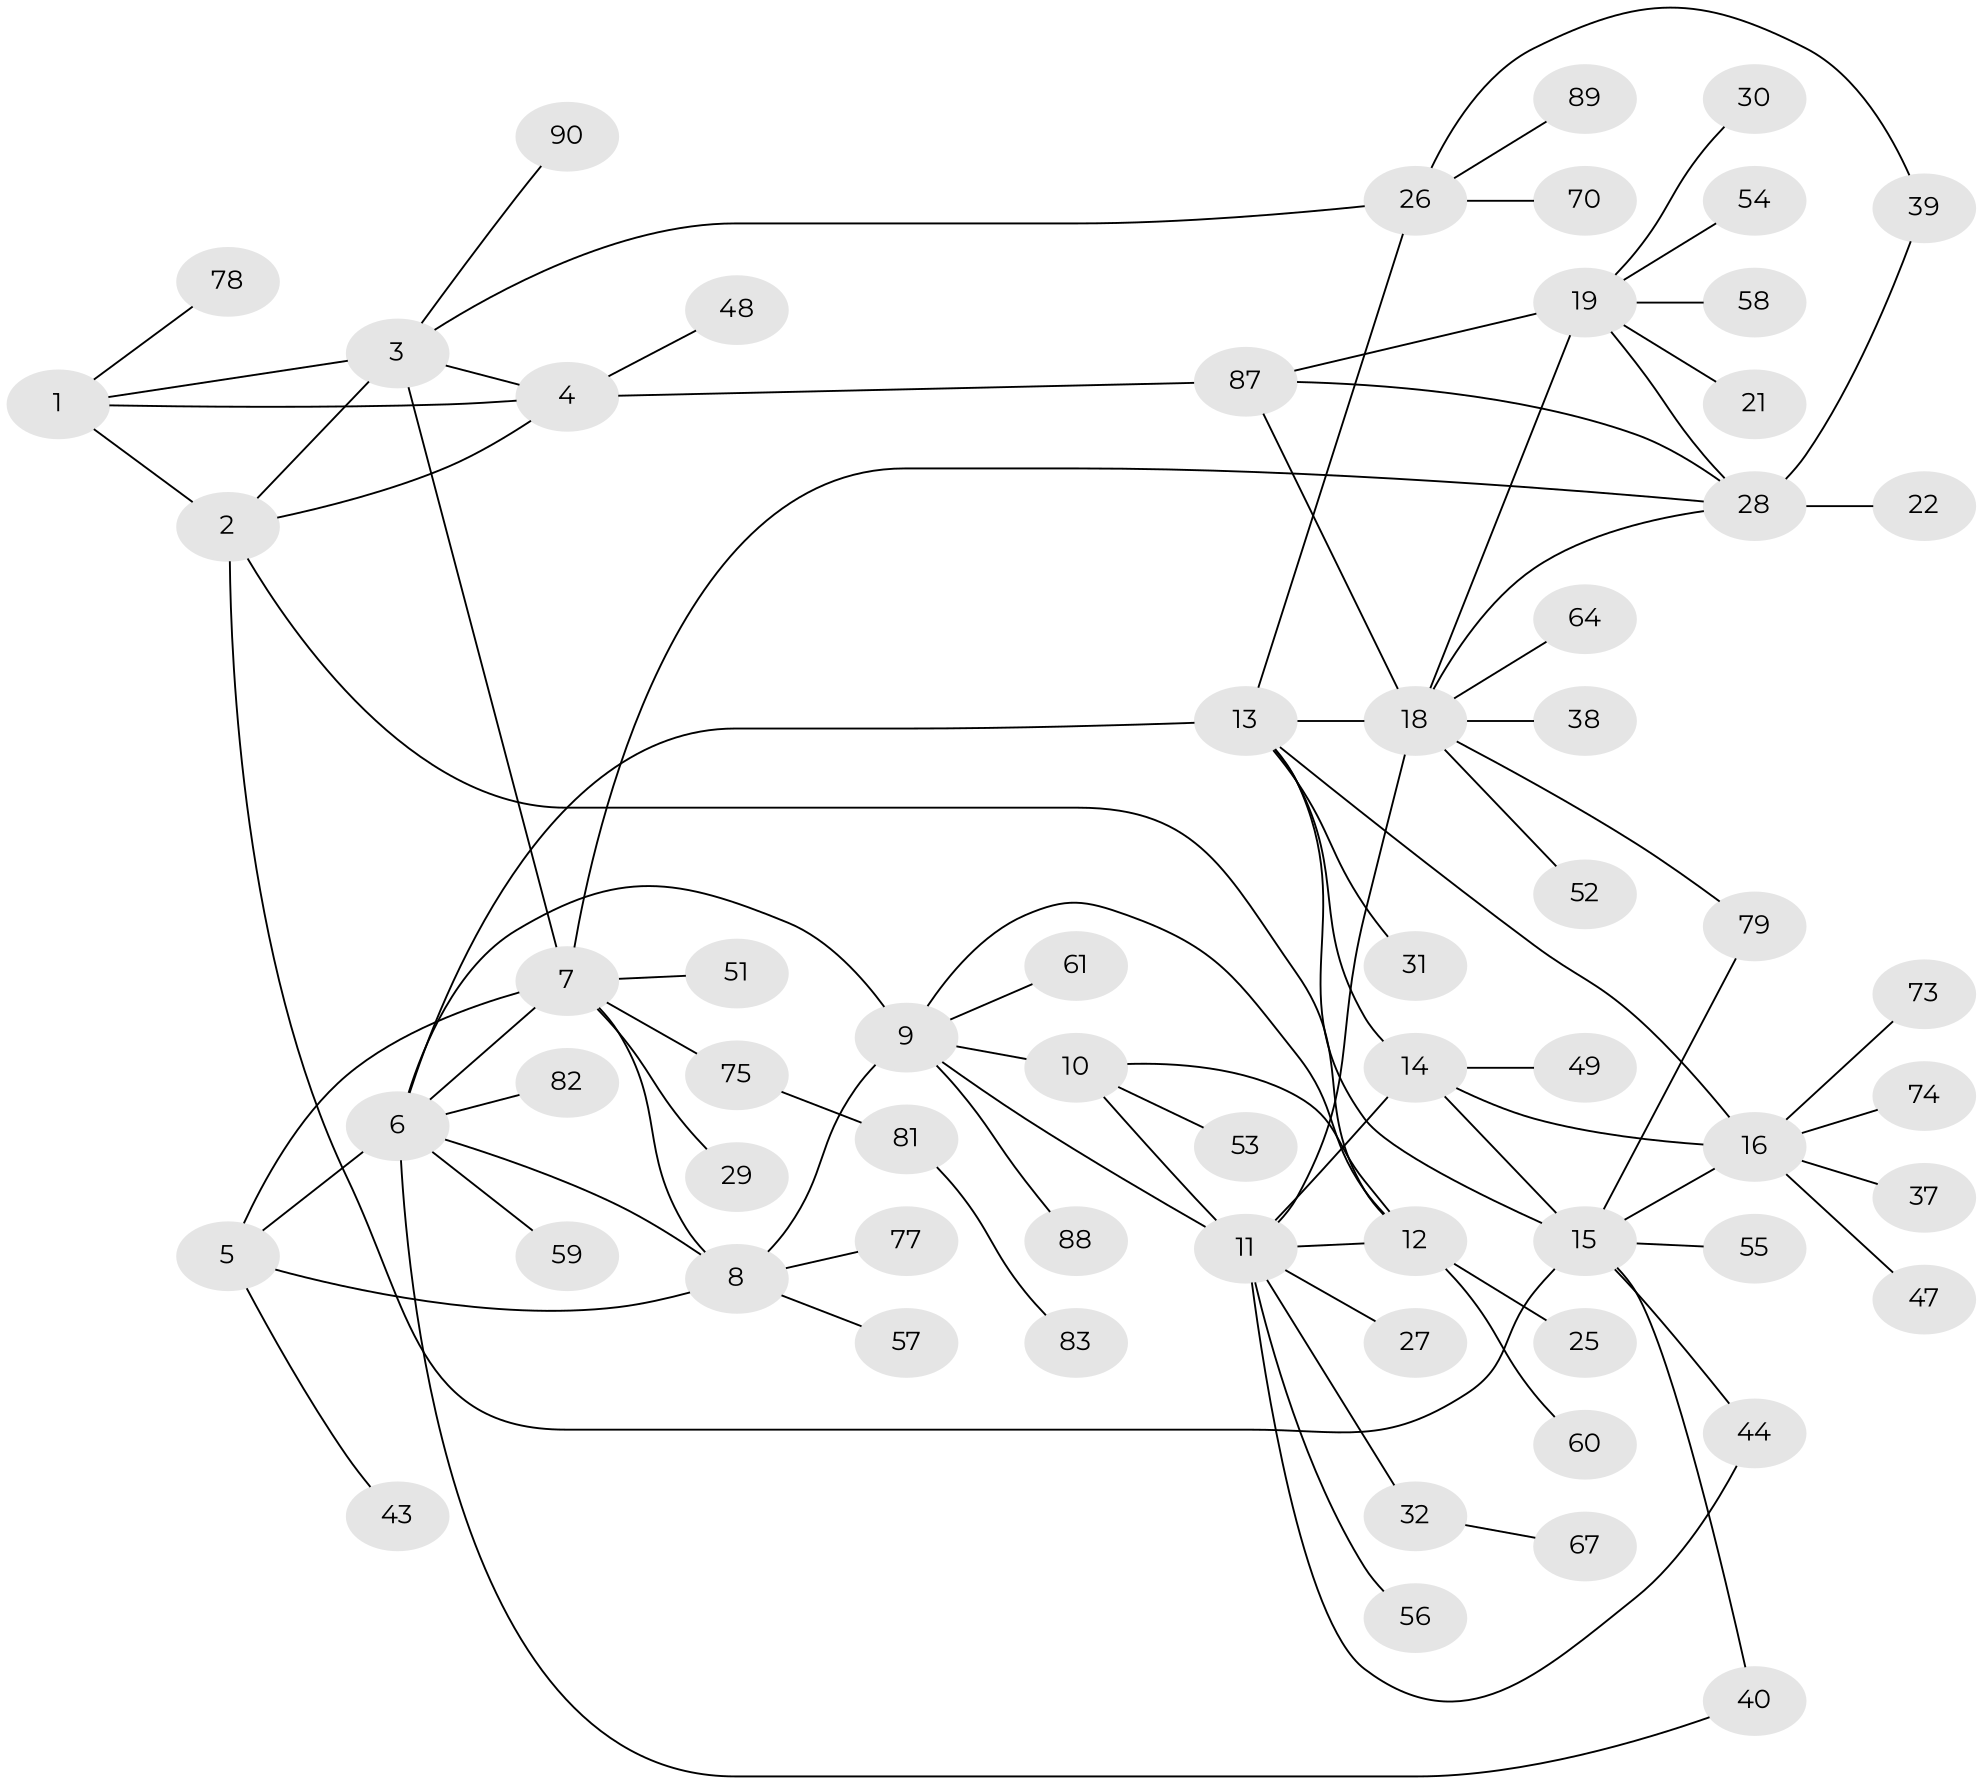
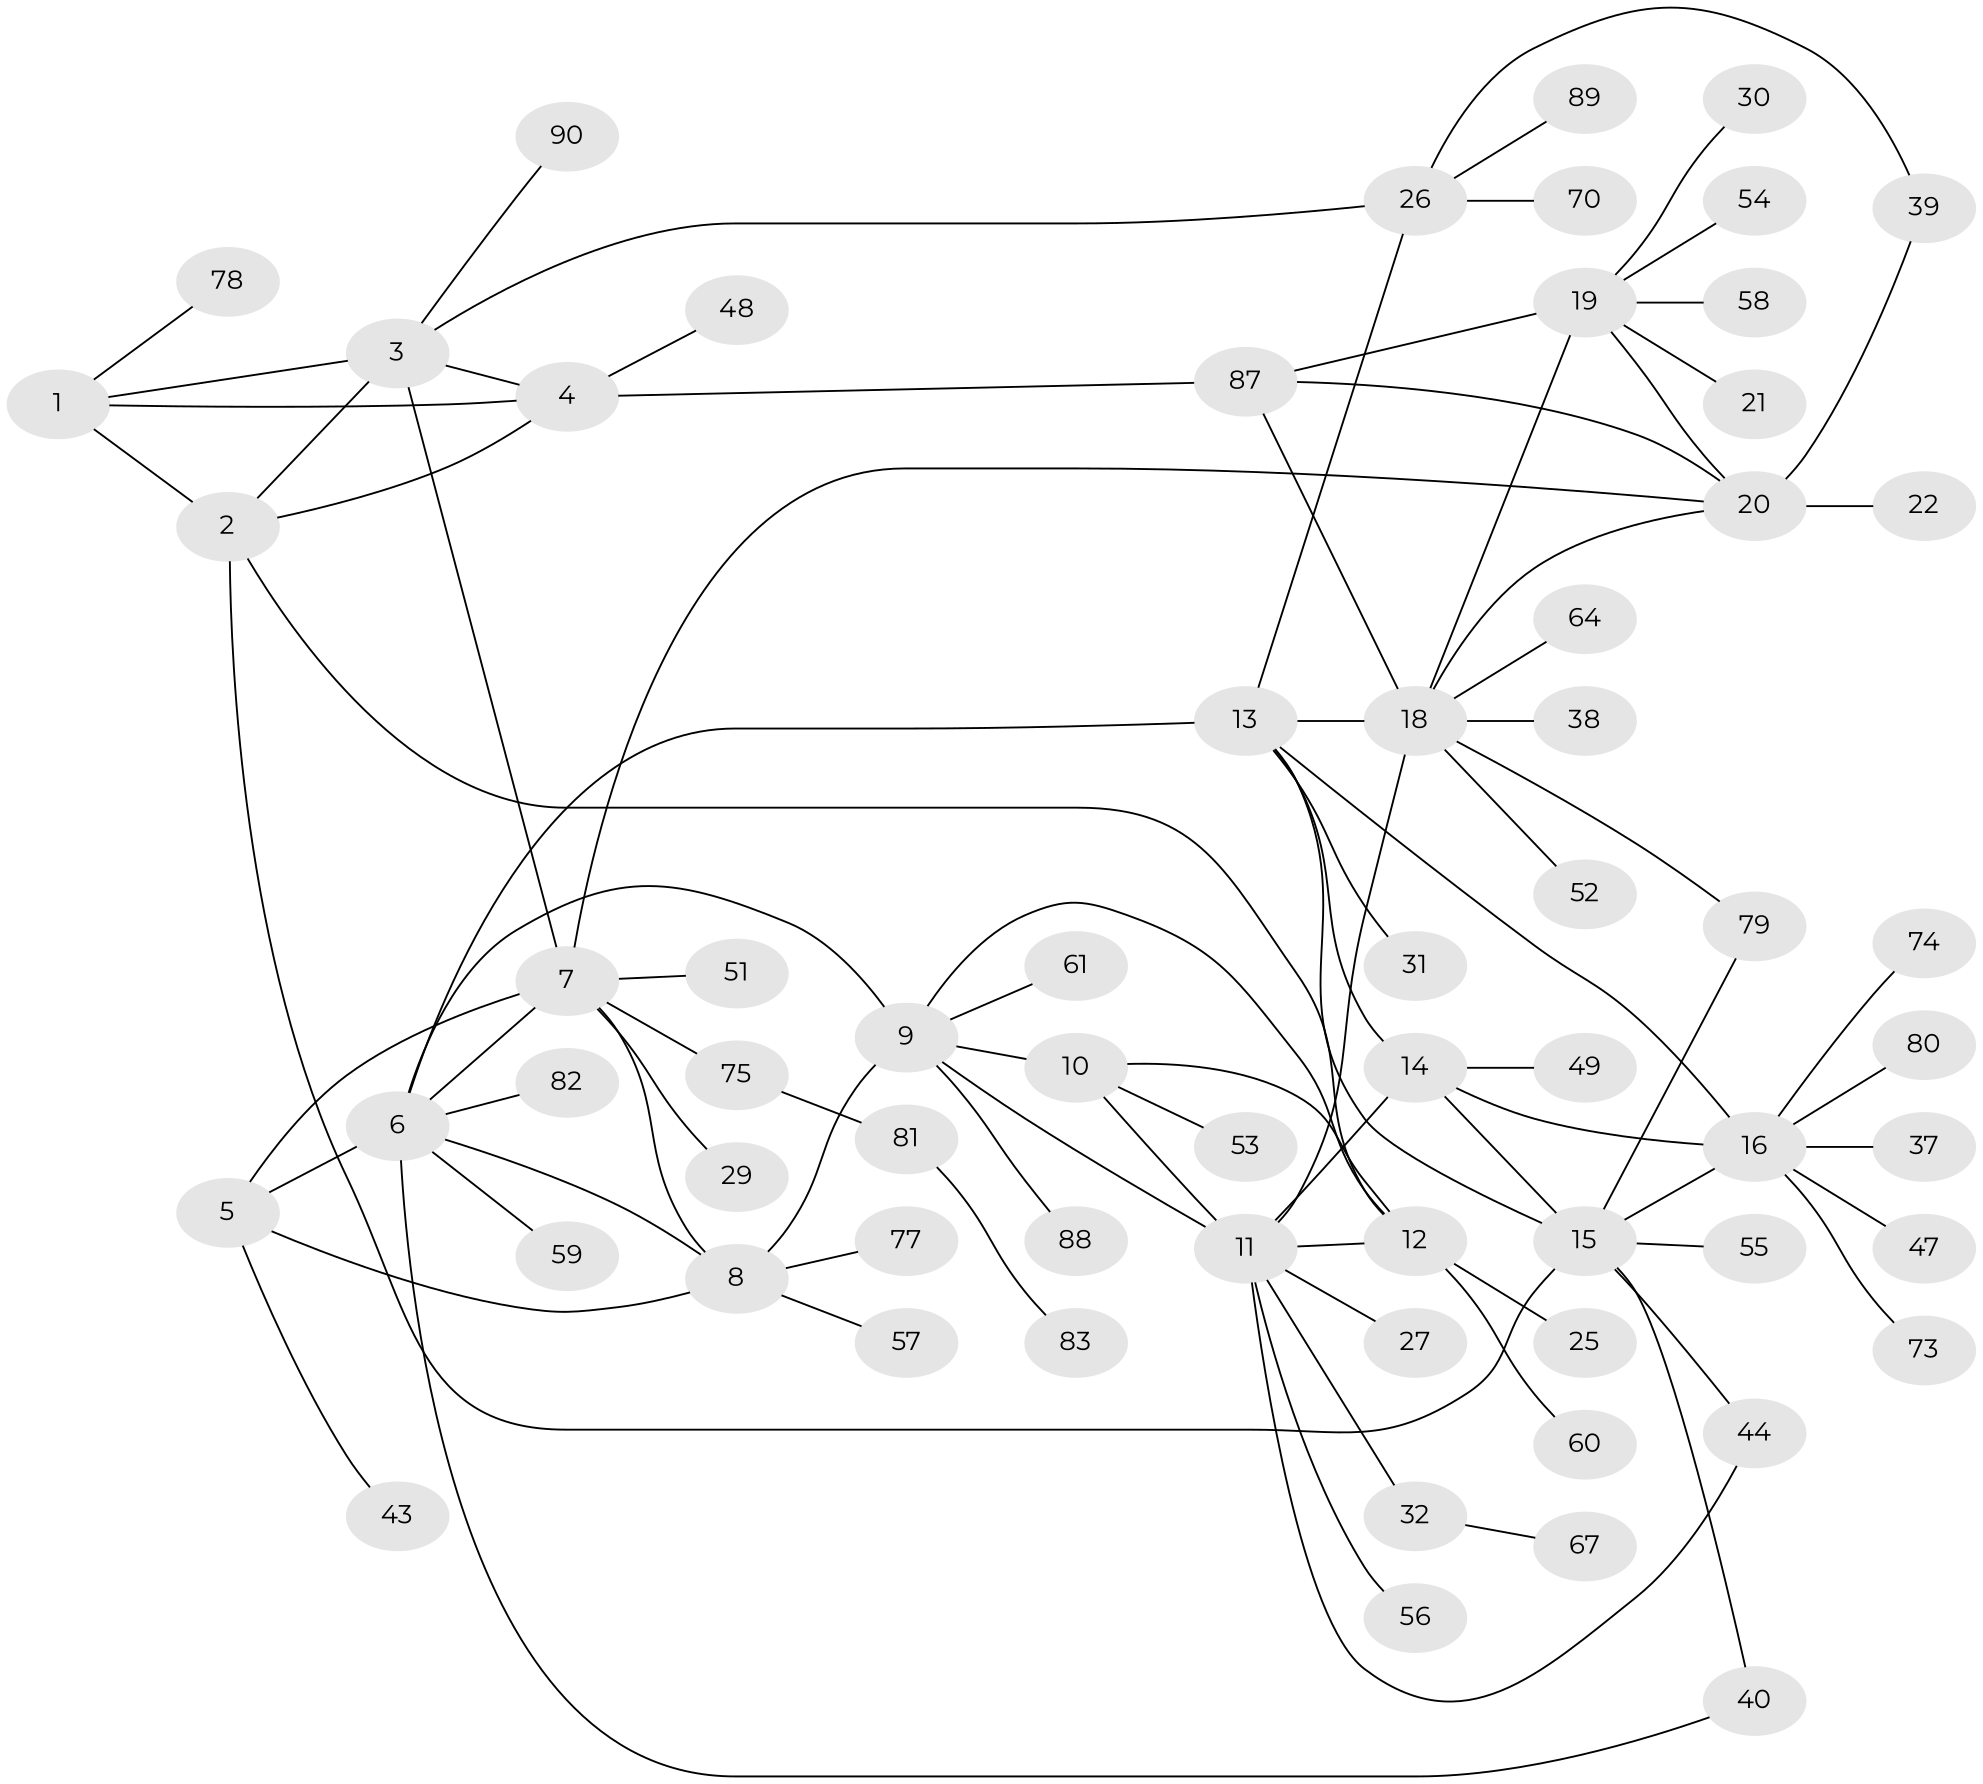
  graph {
    fontname=Montserrat
    rankdir=LR
    node [color=gray90 fontname=Montserrat style=filled]
    edge [fontname=Montserrat]
    1 [super="+69"]
    2
    3 [super="+65"]
    4 [super="+36"]
    78
    12 [super="+42"]
    15 [super="+76"]
    7 [super="+63"]
    26 [super="+34"]
    90
    n11 [label=87]
    48
    25
    60
    40
    44
    16 [super="+71"]
    55
    79 [super="+85"]
    8 [super="+24"]
-   20 [super="+72" label=28]
+   20 [super="+72"]
    29
    51
    75
    39
    70
    89
    18 [super="+23"]
    19 [super="+33"]
    6 [super="+50"]
    9 [super="+28"]
    13
    59
    82
    5
    43
    57
    77
    10 [super="+68"]
    11 [super="+66"]
    61 [super="+62"]
    88
    14 [super="+46"]
    31
    22
    81 [super="+86"]
    53
    27
    32 [super="+45"]
    56
    49 [super="+87"]
    38 [super="+41"]
    52
    64
    67
    37
    47
    73
    74
+   80 [super="+84"]
    21
    30
    54
    58
    83
    1 -- 2
    1 -- 3
    1 -- 4
    1 -- 78
    2 -- 3
    2 -- 4
    2 -- 12
    2 -- 15
    3 -- 4
    3 -- 7
    3 -- 26
    3 -- 90
    4 -- n11
    4 -- 48
    12 -- 25
    12 -- 60
    15 -- 40
    15 -- 44
    15 -- 16
    15 -- 55
    15 -- 79
    7 -- 8
    7 -- 20
    7 -- 29
    7 -- 51
    7 -- 75
    26 -- 39
    26 -- 70
    26 -- 89
    n11 -- 20
    n11 -- 18
    n11 -- 19
    16 -- 37
    16 -- 47
    16 -- 73
    16 -- 74
+   16 -- 80
    8 -- 9
    8 -- 57
    8 -- 77
    20 -- 39
    20 -- 22
    75 -- 81
    18 -- 79
    18 -- 20
    18 -- 19
    18 -- 38
    18 -- 52
    18 -- 64
    19 -- 20
    19 -- 21
    19 -- 30
    19 -- 54
    19 -- 58
    6 -- 7
    6 -- 40
    6 -- 8
    6 -- 9
    6 -- 13
    6 -- 59
    6 -- 82
    9 -- 12
    9 -- 10
    9 -- 11
    9 -- 61
    9 -- 88
    13 -- 15
    13 -- 26
    13 -- 16
    13 -- 18
    13 -- 14
    13 -- 31
    5 -- 7
    5 -- 8
    5 -- 6
    5 -- 43
    10 -- 12
    10 -- 11
    10 -- 53
    11 -- 12
    11 -- 44
    11 -- 18
    11 -- 14
    11 -- 27
    11 -- 32
    11 -- 56
    14 -- 15
    14 -- 16
    14 -- 49
    81 -- 83
    32 -- 67
  }
